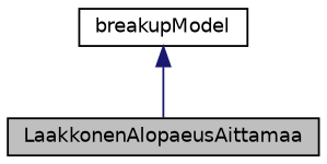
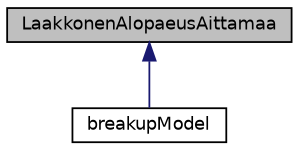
  digraph {
    node [color=black fontname=Helvetica fontsize=10 shape=record]
    n1 [fillcolor=grey75 fontcolor=black height=0.2 label=LaakkonenAlopaeusAittamaa style=filled width=0.4]
    n2 [height=0.2 label=breakupModel width=0.4]
-   n2 -> n1 [color=midnightblue dir=back fontname=Helvetica fontsize=10 labelfontname=Helvetica labelfontsize=10 style=solid]
+   n1 -> n2 [color=midnightblue dir=back fontname=Helvetica fontsize=10 labelfontname=Helvetica labelfontsize=10 style=solid]
  }
